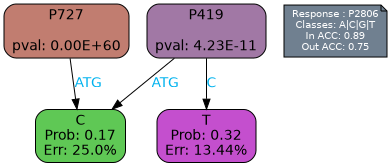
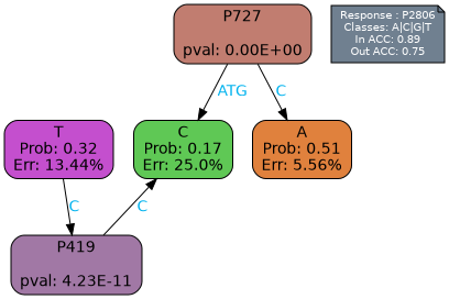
  digraph {
    ranksep=equally
    splines=polylines
    node [color=black fontname=helvetica shape=box style="filled, rounded"]
    edge [fontcolor=deepskyblue2 fontname=helvetica]
    n1 [fillcolor="#5fc855" label="C\nProb: 0.17\nErr: 25.0%"]
    n2 [fillcolor="#c44fce" label="T\nProb: 0.32\nErr: 13.44%"]
+   n3 [fillcolor="#e0813d" label="A\nProb: 0.51\nErr: 5.56%"]
    n4 [align=left fillcolor=slategray fontcolor=white fontsize=10 label="Response : P2806\nClasses: A|C|G|T\nIn ACC: 0.89\nOut ACC: 0.75\n" shape=note style=filled]
-   n5 [fillcolor="#c17d70" label="P727\n\npval: 0.00E+60"]
+   n5 [fillcolor="#c17d70" label="P727\n\npval: 0.00E+00"]
    n6 [fillcolor="#a178a5" label="P419\n\npval: 4.23E-11"]
    subgraph sub_1 {
      rank=same
      n1
      n2
+     n3
    }
    subgraph sub_2 {
      rank=same
      n4
      n5
    }
    n5 -> n1 [label=ATG]
-   n6 -> n1 [label=ATG]
-   n6 -> n2 [label=C]
+   n5 -> n3 [label=C]
+   n6 -> n1 [label=C]
+   n2 -> n6 [label=C]
  }
